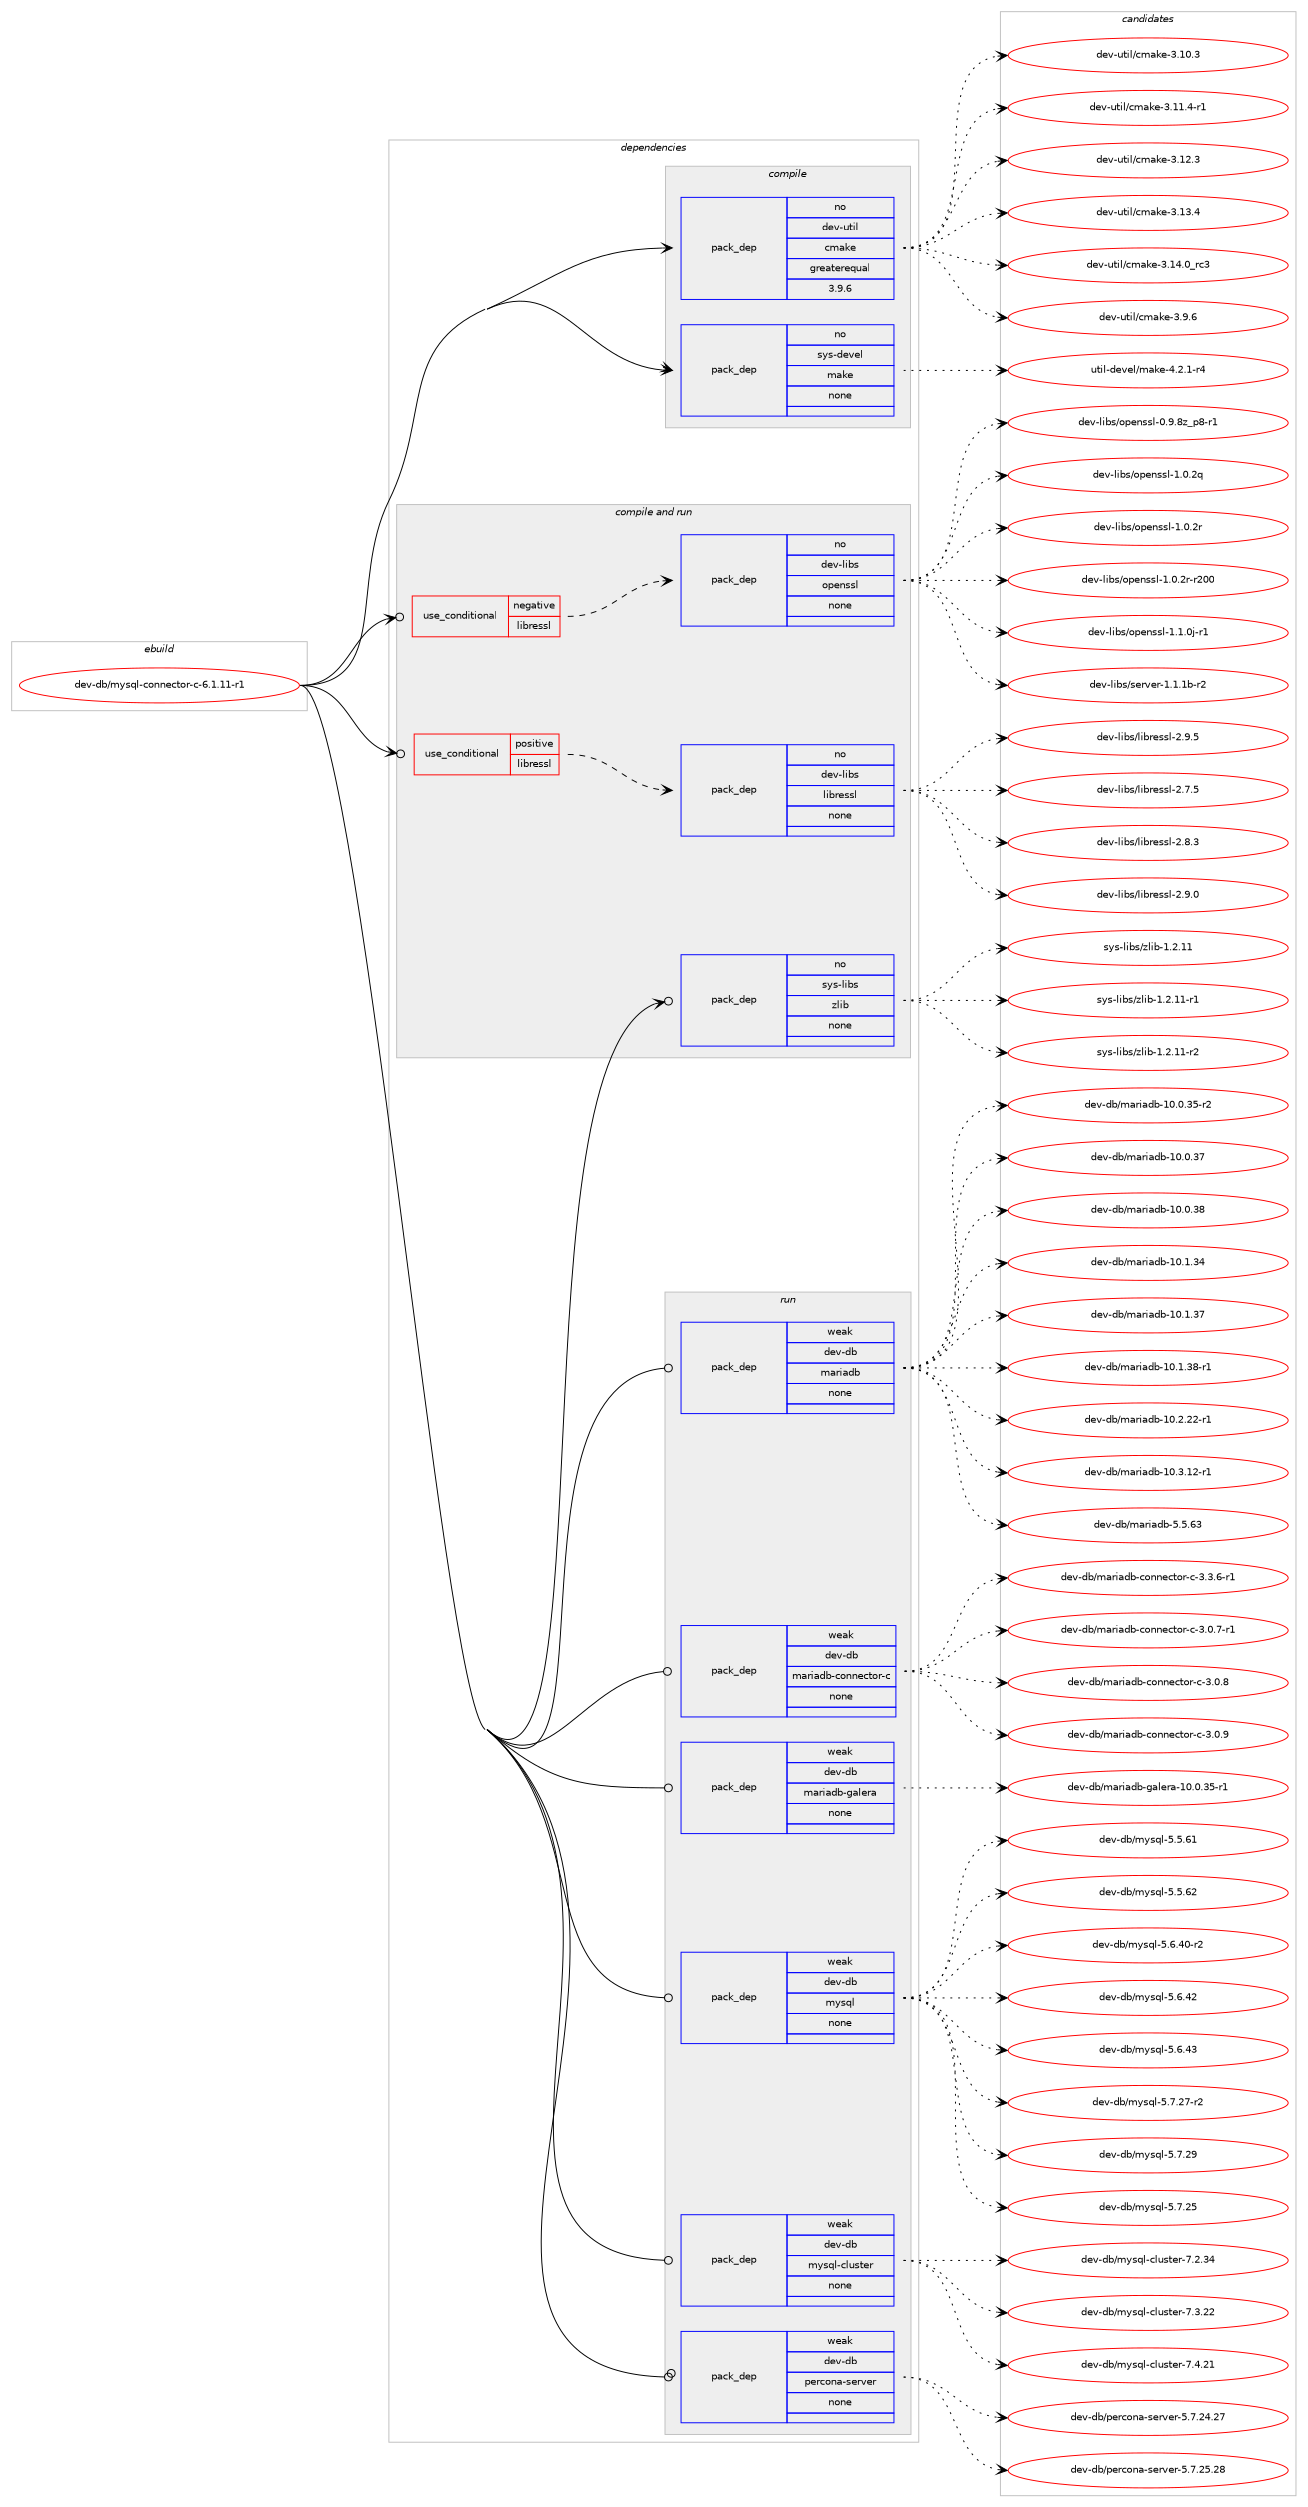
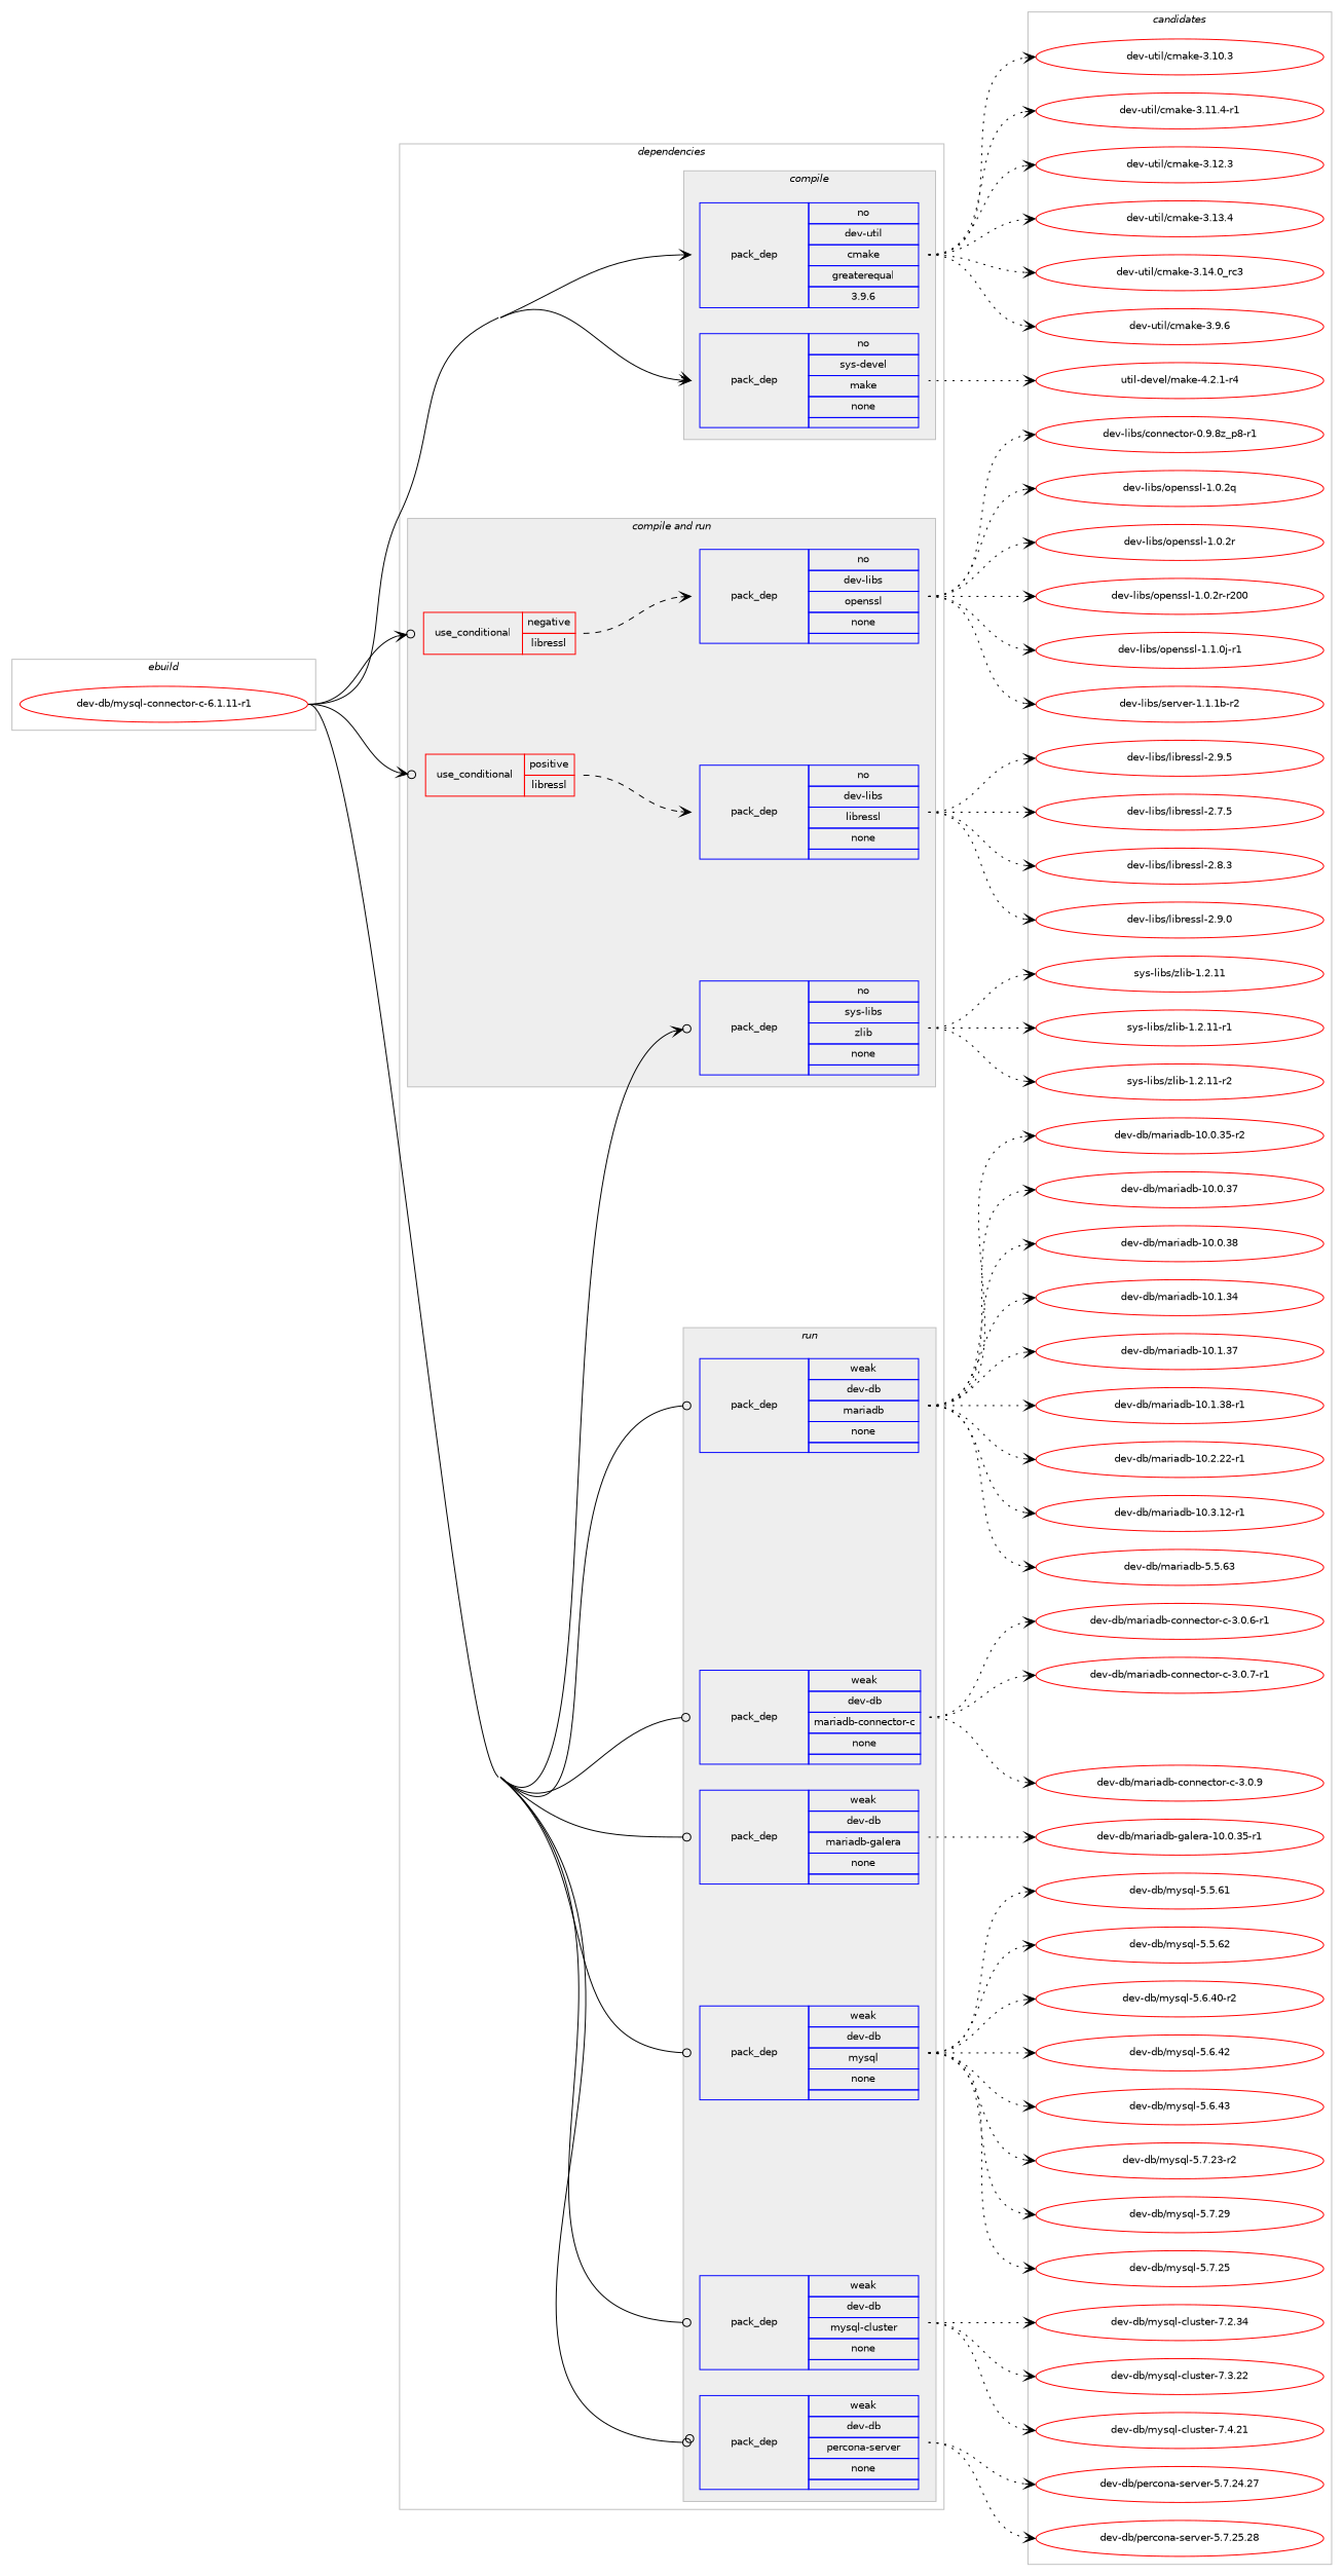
  digraph {
    compound=true
    concentrate=true
    fontname=Helvetica
    fontsize=10
    newrank=true
    rankdir=LR
    ranksep=1.5
    node [color=red fontname=Helvetica fontsize=10]
    edge [arrowhead=vee headport=w style=dotted tailport=e weight=100]
    n1 [label="dev-db/mysql-connector-c-6.1.11-r1" width=4]
    n2 [color=blue label=<<TABLE BORDER="0" CELLBORDER="1" CELLSPACING="0" CELLPADDING="4" WIDTH="220"><TR><TD ROWSPAN="6" CELLPADDING="30">pack_dep</TD></TR><TR><TD WIDTH="110">no</TD></TR><TR><TD>dev-util</TD></TR><TR><TD>cmake</TD></TR><TR><TD>greaterequal</TD></TR><TR><TD>3.9.6</TD></TR></TABLE>> shape=none]
    n3 [color=blue label=<<TABLE BORDER="0" CELLBORDER="1" CELLSPACING="0" CELLPADDING="4" WIDTH="220"><TR><TD ROWSPAN="6" CELLPADDING="30">pack_dep</TD></TR><TR><TD WIDTH="110">no</TD></TR><TR><TD>sys-devel</TD></TR><TR><TD>make</TD></TR><TR><TD>none</TD></TR><TR><TD></TD></TR></TABLE>> shape=none]
    n4 [color=blue label=<<TABLE BORDER="0" CELLBORDER="1" CELLSPACING="0" CELLPADDING="4" WIDTH="220"><TR><TD ROWSPAN="6" CELLPADDING="30">pack_dep</TD></TR><TR><TD WIDTH="110">no</TD></TR><TR><TD>dev-libs</TD></TR><TR><TD>openssl</TD></TR><TR><TD>none</TD></TR><TR><TD></TD></TR></TABLE>> shape=none]
    n5 [label=<<TABLE BORDER="0" CELLBORDER="1" CELLSPACING="0" CELLPADDING="4"><TR><TD ROWSPAN="3" CELLPADDING="10">use_conditional</TD></TR><TR><TD>negative</TD></TR><TR><TD>libressl</TD></TR></TABLE>> shape=none]
    n6 [color=blue label=<<TABLE BORDER="0" CELLBORDER="1" CELLSPACING="0" CELLPADDING="4" WIDTH="220"><TR><TD ROWSPAN="6" CELLPADDING="30">pack_dep</TD></TR><TR><TD WIDTH="110">no</TD></TR><TR><TD>dev-libs</TD></TR><TR><TD>libressl</TD></TR><TR><TD>none</TD></TR><TR><TD></TD></TR></TABLE>> shape=none]
    n7 [label=<<TABLE BORDER="0" CELLBORDER="1" CELLSPACING="0" CELLPADDING="4"><TR><TD ROWSPAN="3" CELLPADDING="10">use_conditional</TD></TR><TR><TD>positive</TD></TR><TR><TD>libressl</TD></TR></TABLE>> shape=none]
    n8 [color=blue label=<<TABLE BORDER="0" CELLBORDER="1" CELLSPACING="0" CELLPADDING="4" WIDTH="220"><TR><TD ROWSPAN="6" CELLPADDING="30">pack_dep</TD></TR><TR><TD WIDTH="110">no</TD></TR><TR><TD>sys-libs</TD></TR><TR><TD>zlib</TD></TR><TR><TD>none</TD></TR><TR><TD></TD></TR></TABLE>> shape=none]
    n9 [color=blue label=<<TABLE BORDER="0" CELLBORDER="1" CELLSPACING="0" CELLPADDING="4" WIDTH="220"><TR><TD ROWSPAN="6" CELLPADDING="30">pack_dep</TD></TR><TR><TD WIDTH="110">weak</TD></TR><TR><TD>dev-db</TD></TR><TR><TD>mariadb</TD></TR><TR><TD>none</TD></TR><TR><TD></TD></TR></TABLE>> shape=none]
    n10 [color=blue label=<<TABLE BORDER="0" CELLBORDER="1" CELLSPACING="0" CELLPADDING="4" WIDTH="220"><TR><TD ROWSPAN="6" CELLPADDING="30">pack_dep</TD></TR><TR><TD WIDTH="110">weak</TD></TR><TR><TD>dev-db</TD></TR><TR><TD>mariadb-connector-c</TD></TR><TR><TD>none</TD></TR><TR><TD></TD></TR></TABLE>> shape=none]
    n11 [color=blue label=<<TABLE BORDER="0" CELLBORDER="1" CELLSPACING="0" CELLPADDING="4" WIDTH="220"><TR><TD ROWSPAN="6" CELLPADDING="30">pack_dep</TD></TR><TR><TD WIDTH="110">weak</TD></TR><TR><TD>dev-db</TD></TR><TR><TD>mariadb-galera</TD></TR><TR><TD>none</TD></TR><TR><TD></TD></TR></TABLE>> shape=none]
    n12 [color=blue label=<<TABLE BORDER="0" CELLBORDER="1" CELLSPACING="0" CELLPADDING="4" WIDTH="220"><TR><TD ROWSPAN="6" CELLPADDING="30">pack_dep</TD></TR><TR><TD WIDTH="110">weak</TD></TR><TR><TD>dev-db</TD></TR><TR><TD>mysql</TD></TR><TR><TD>none</TD></TR><TR><TD></TD></TR></TABLE>> shape=none]
    n13 [color=blue label=<<TABLE BORDER="0" CELLBORDER="1" CELLSPACING="0" CELLPADDING="4" WIDTH="220"><TR><TD ROWSPAN="6" CELLPADDING="30">pack_dep</TD></TR><TR><TD WIDTH="110">weak</TD></TR><TR><TD>dev-db</TD></TR><TR><TD>mysql-cluster</TD></TR><TR><TD>none</TD></TR><TR><TD></TD></TR></TABLE>> shape=none]
    n14 [color=blue label=<<TABLE BORDER="0" CELLBORDER="1" CELLSPACING="0" CELLPADDING="4" WIDTH="220"><TR><TD ROWSPAN="6" CELLPADDING="30">pack_dep</TD></TR><TR><TD WIDTH="110">weak</TD></TR><TR><TD>dev-db</TD></TR><TR><TD>percona-server</TD></TR><TR><TD>none</TD></TR><TR><TD></TD></TR></TABLE>> shape=none]
    n15 [label="dev-util/cmake-3.10.3" width=4]
    n16 [label="dev-util/cmake-3.11.4-r1" width=4]
    n17 [label="dev-util/cmake-3.12.3" width=4]
    n18 [label="dev-util/cmake-3.13.4" width=4]
    n19 [label="dev-util/cmake-3.14.0_rc3" width=4]
    n20 [label="dev-util/cmake-3.9.6" width=4]
    n21 [label="util-devel/make-4.2.1-r4" width=4]
-   n22 [label="dev-libs/openssl-0.9.8z_p8-r1" width=4]
+   n22 [label="dev-libs/connector-0.9.8z_p8-r1" width=4]
    n23 [label="dev-libs/openssl-1.0.2q" width=4]
    n24 [label="dev-libs/openssl-1.0.2r" width=4]
    n25 [label="dev-libs/openssl-1.0.2r-r200" width=4]
    n26 [label="dev-libs/openssl-1.1.0j-r1" width=4]
    n27 [label="dev-libs/server-1.1.1b-r2" width=4]
    n28 [label="dev-libs/libressl-2.9.5" width=4]
    n29 [label="dev-libs/libressl-2.7.5" width=4]
    n30 [label="dev-libs/libressl-2.8.3" width=4]
    n31 [label="dev-libs/libressl-2.9.0" width=4]
    n32 [label="sys-libs/zlib-1.2.11" width=4]
    n33 [label="sys-libs/zlib-1.2.11-r1" width=4]
    n34 [label="sys-libs/zlib-1.2.11-r2" width=4]
    n35 [label="dev-db/mariadb-10.0.35-r2" width=4]
    n36 [label="dev-db/mariadb-10.0.37" width=4]
    n37 [label="dev-db/mariadb-10.0.38" width=4]
    n38 [label="dev-db/mariadb-10.1.34" width=4]
    n39 [label="dev-db/mariadb-10.1.37" width=4]
    n40 [label="dev-db/mariadb-10.1.38-r1" width=4]
    n41 [label="dev-db/mariadb-10.2.22-r1" width=4]
    n42 [label="dev-db/mariadb-10.3.12-r1" width=4]
    n43 [label="dev-db/mariadb-5.5.63" width=4]
-   n44 [label="dev-db/mariadb-connector-c-3.3.6-r1" width=4]
+   n44 [label="dev-db/mariadb-connector-c-3.0.6-r1" width=4]
    n45 [label="dev-db/mariadb-connector-c-3.0.7-r1" width=4]
-   n46 [label="dev-db/mariadb-connector-c-3.0.8" width=4]
    n47 [label="dev-db/mariadb-connector-c-3.0.9" width=4]
    n48 [label="dev-db/mariadb-galera-10.0.35-r1" width=4]
    n49 [label="dev-db/mysql-5.5.61" width=4]
    n50 [label="dev-db/mysql-5.5.62" width=4]
    n51 [label="dev-db/mysql-5.6.40-r2" width=4]
    n52 [label="dev-db/mysql-5.6.42" width=4]
    n53 [label="dev-db/mysql-5.6.43" width=4]
-   n54 [label="dev-db/mysql-5.7.27-r2" width=4]
+   n54 [label="dev-db/mysql-5.7.23-r2" width=4]
    n55 [label="dev-db/mysql-5.7.29" width=4]
    n56 [label="dev-db/mysql-5.7.25" width=4]
    n57 [label="dev-db/mysql-cluster-7.2.34" width=4]
    n58 [label="dev-db/mysql-cluster-7.3.22" width=4]
    n59 [label="dev-db/mysql-cluster-7.4.21" width=4]
    n60 [label="dev-db/percona-server-5.7.24.27" width=4]
    n61 [label="dev-db/percona-server-5.7.25.28" width=4]
    subgraph cluster_1 {
      color=gray
      label=<<i>ebuild</i>>
      rank=same
      n1
    }
    subgraph cluster_2 {
      color=gray
      label=<<i>dependencies</i>>
      subgraph cluster_3 {
        color=gray
        fillcolor="#eeeeee"
        label=<<i>compile</i>>
        style=filled
        subgraph sub_4 {
          color=gray
          fillcolor="#eeeeee"
          label=<<i>compile</i>>
          style=filled
          n2
        }
        subgraph sub_5 {
          color=gray
          fillcolor="#eeeeee"
          label=<<i>compile</i>>
          style=filled
          n3
        }
      }
      subgraph cluster_6 {
        color=gray
        fillcolor="#eeeeee"
        label=<<i>compile and run</i>>
        style=filled
        subgraph sub_7 {
          color=gray
          fillcolor="#eeeeee"
          label=<<i>compile and run</i>>
          style=filled
          n5
          subgraph sub_8 {
            color=gray
            fillcolor="#eeeeee"
            label=<<i>compile and run</i>>
            style=filled
            n4
          }
        }
        subgraph sub_9 {
          color=gray
          fillcolor="#eeeeee"
          label=<<i>compile and run</i>>
          style=filled
          n7
          subgraph sub_10 {
            color=gray
            fillcolor="#eeeeee"
            label=<<i>compile and run</i>>
            style=filled
            n6
          }
        }
        subgraph sub_11 {
          color=gray
          fillcolor="#eeeeee"
          label=<<i>compile and run</i>>
          style=filled
          n8
        }
      }
      subgraph cluster_12 {
        color=gray
        fillcolor="#eeeeee"
        label=<<i>run</i>>
        style=filled
        subgraph sub_13 {
          color=gray
          fillcolor="#eeeeee"
          label=<<i>run</i>>
          style=filled
          n9
        }
        subgraph sub_14 {
          color=gray
          fillcolor="#eeeeee"
          label=<<i>run</i>>
          style=filled
          n10
        }
        subgraph sub_15 {
          color=gray
          fillcolor="#eeeeee"
          label=<<i>run</i>>
          style=filled
          n11
        }
        subgraph sub_16 {
          color=gray
          fillcolor="#eeeeee"
          label=<<i>run</i>>
          style=filled
          n12
        }
        subgraph sub_17 {
          color=gray
          fillcolor="#eeeeee"
          label=<<i>run</i>>
          style=filled
          n13
        }
        subgraph sub_18 {
          color=gray
          fillcolor="#eeeeee"
          label=<<i>run</i>>
          style=filled
          n14
        }
      }
    }
    subgraph cluster_19 {
      color=gray
      label=<<i>candidates</i>>
      rank=same
      subgraph sub_20 {
        color=black
        label=<<i>candidates</i>>
        nodesep=1
        rank=same
        n15
        n16
        n17
        n18
        n19
        n20
      }
      subgraph sub_21 {
        color=black
        label=<<i>candidates</i>>
        nodesep=1
        rank=same
        n21
      }
      subgraph sub_22 {
        color=black
        label=<<i>candidates</i>>
        nodesep=1
        rank=same
        n22
        n23
        n24
        n25
        n26
        n27
      }
      subgraph sub_23 {
        color=black
        label=<<i>candidates</i>>
        nodesep=1
        rank=same
        n28
        n29
        n30
        n31
      }
      subgraph sub_24 {
        color=black
        label=<<i>candidates</i>>
        nodesep=1
        rank=same
        n32
        n33
        n34
      }
      subgraph sub_25 {
        color=black
        label=<<i>candidates</i>>
        nodesep=1
        rank=same
        n35
        n36
        n37
        n38
        n39
        n40
        n41
        n42
        n43
      }
      subgraph sub_26 {
        color=black
        label=<<i>candidates</i>>
        nodesep=1
        rank=same
        n44
        n45
-       n46
        n47
      }
      subgraph sub_27 {
        color=black
        label=<<i>candidates</i>>
        nodesep=1
        rank=same
        n48
      }
      subgraph sub_28 {
        color=black
        label=<<i>candidates</i>>
        nodesep=1
        rank=same
        n49
        n50
        n51
        n52
        n53
        n54
        n55
        n56
      }
      subgraph sub_29 {
        color=black
        label=<<i>candidates</i>>
        nodesep=1
        rank=same
        n57
        n58
        n59
      }
      subgraph sub_30 {
        color=black
        label=<<i>candidates</i>>
        nodesep=1
        rank=same
        n60
        n61
      }
    }
    n1 -> n2 [style=solid weight=20]
    n1 -> n3 [style=solid weight=20]
    n1 -> n5 [arrowhead=odotvee style=solid weight=20]
    n1 -> n7 [arrowhead=odotvee style=solid weight=20]
    n1 -> n8 [arrowhead=odotvee style=solid weight=20]
    n1 -> n9 [arrowhead=odot style=solid weight=20]
    n1 -> n10 [arrowhead=odot style=solid weight=20]
    n1 -> n11 [arrowhead=odot style=solid weight=20]
    n1 -> n12 [arrowhead=odot style=solid weight=20]
    n1 -> n13 [arrowhead=odot style=solid weight=20]
    n1 -> n14 [arrowhead=odot style=solid weight=20]
    n2 -> n15
    n2 -> n16
    n2 -> n17
    n2 -> n18
    n2 -> n19
    n2 -> n20
    n3 -> n21
    n4 -> n22
    n4 -> n23
    n4 -> n24
    n4 -> n25
    n4 -> n26
    n4 -> n27
    n5 -> n4 [style=dashed weight=20]
    n6 -> n28
    n6 -> n29
    n6 -> n30
    n6 -> n31
    n7 -> n6 [style=dashed weight=20]
    n8 -> n32
    n8 -> n33
    n8 -> n34
    n9 -> n35
    n9 -> n36
    n9 -> n37
    n9 -> n38
    n9 -> n39
    n9 -> n40
    n9 -> n41
    n9 -> n42
    n9 -> n43
    n10 -> n44
    n10 -> n45
-   n10 -> n46
    n10 -> n47
    n11 -> n48
    n12 -> n49
    n12 -> n50
    n12 -> n51
    n12 -> n52
    n12 -> n53
    n12 -> n54
    n12 -> n55
    n12 -> n56
    n13 -> n57
    n13 -> n58
    n13 -> n59
    n14 -> n60
    n14 -> n61
  }
